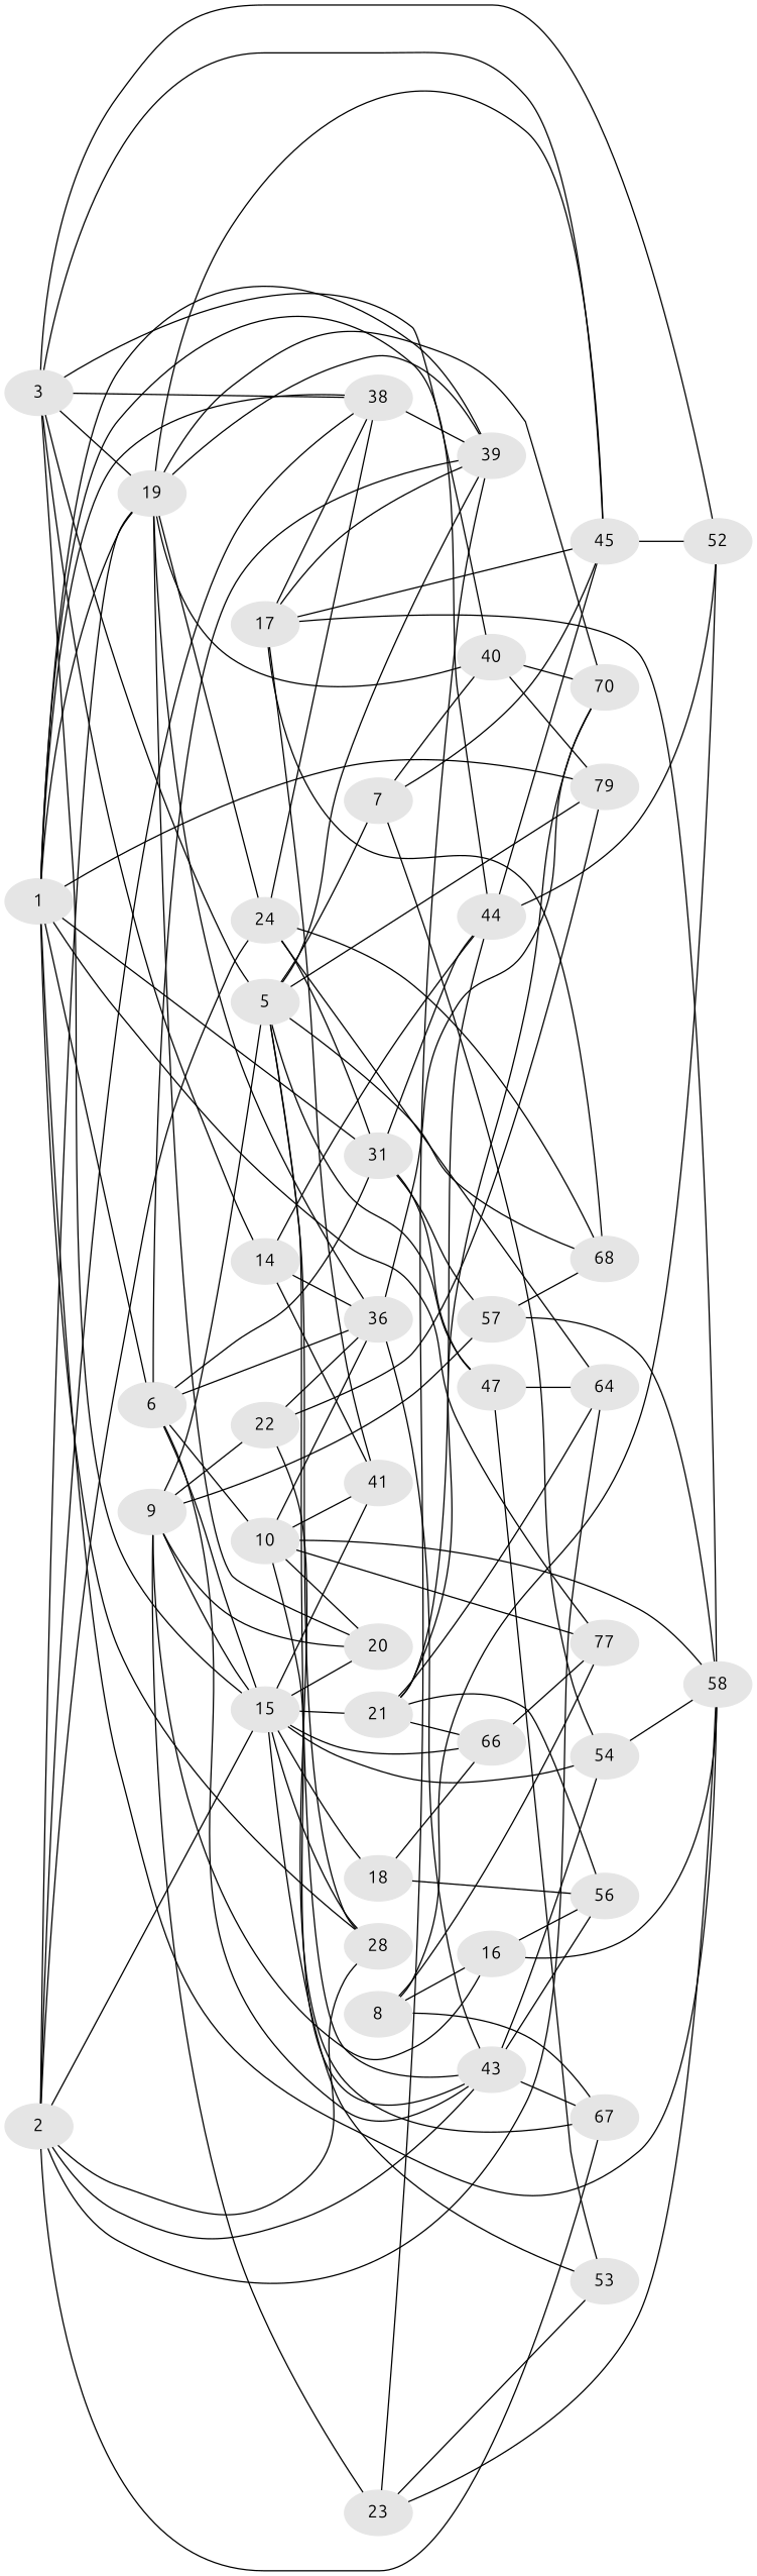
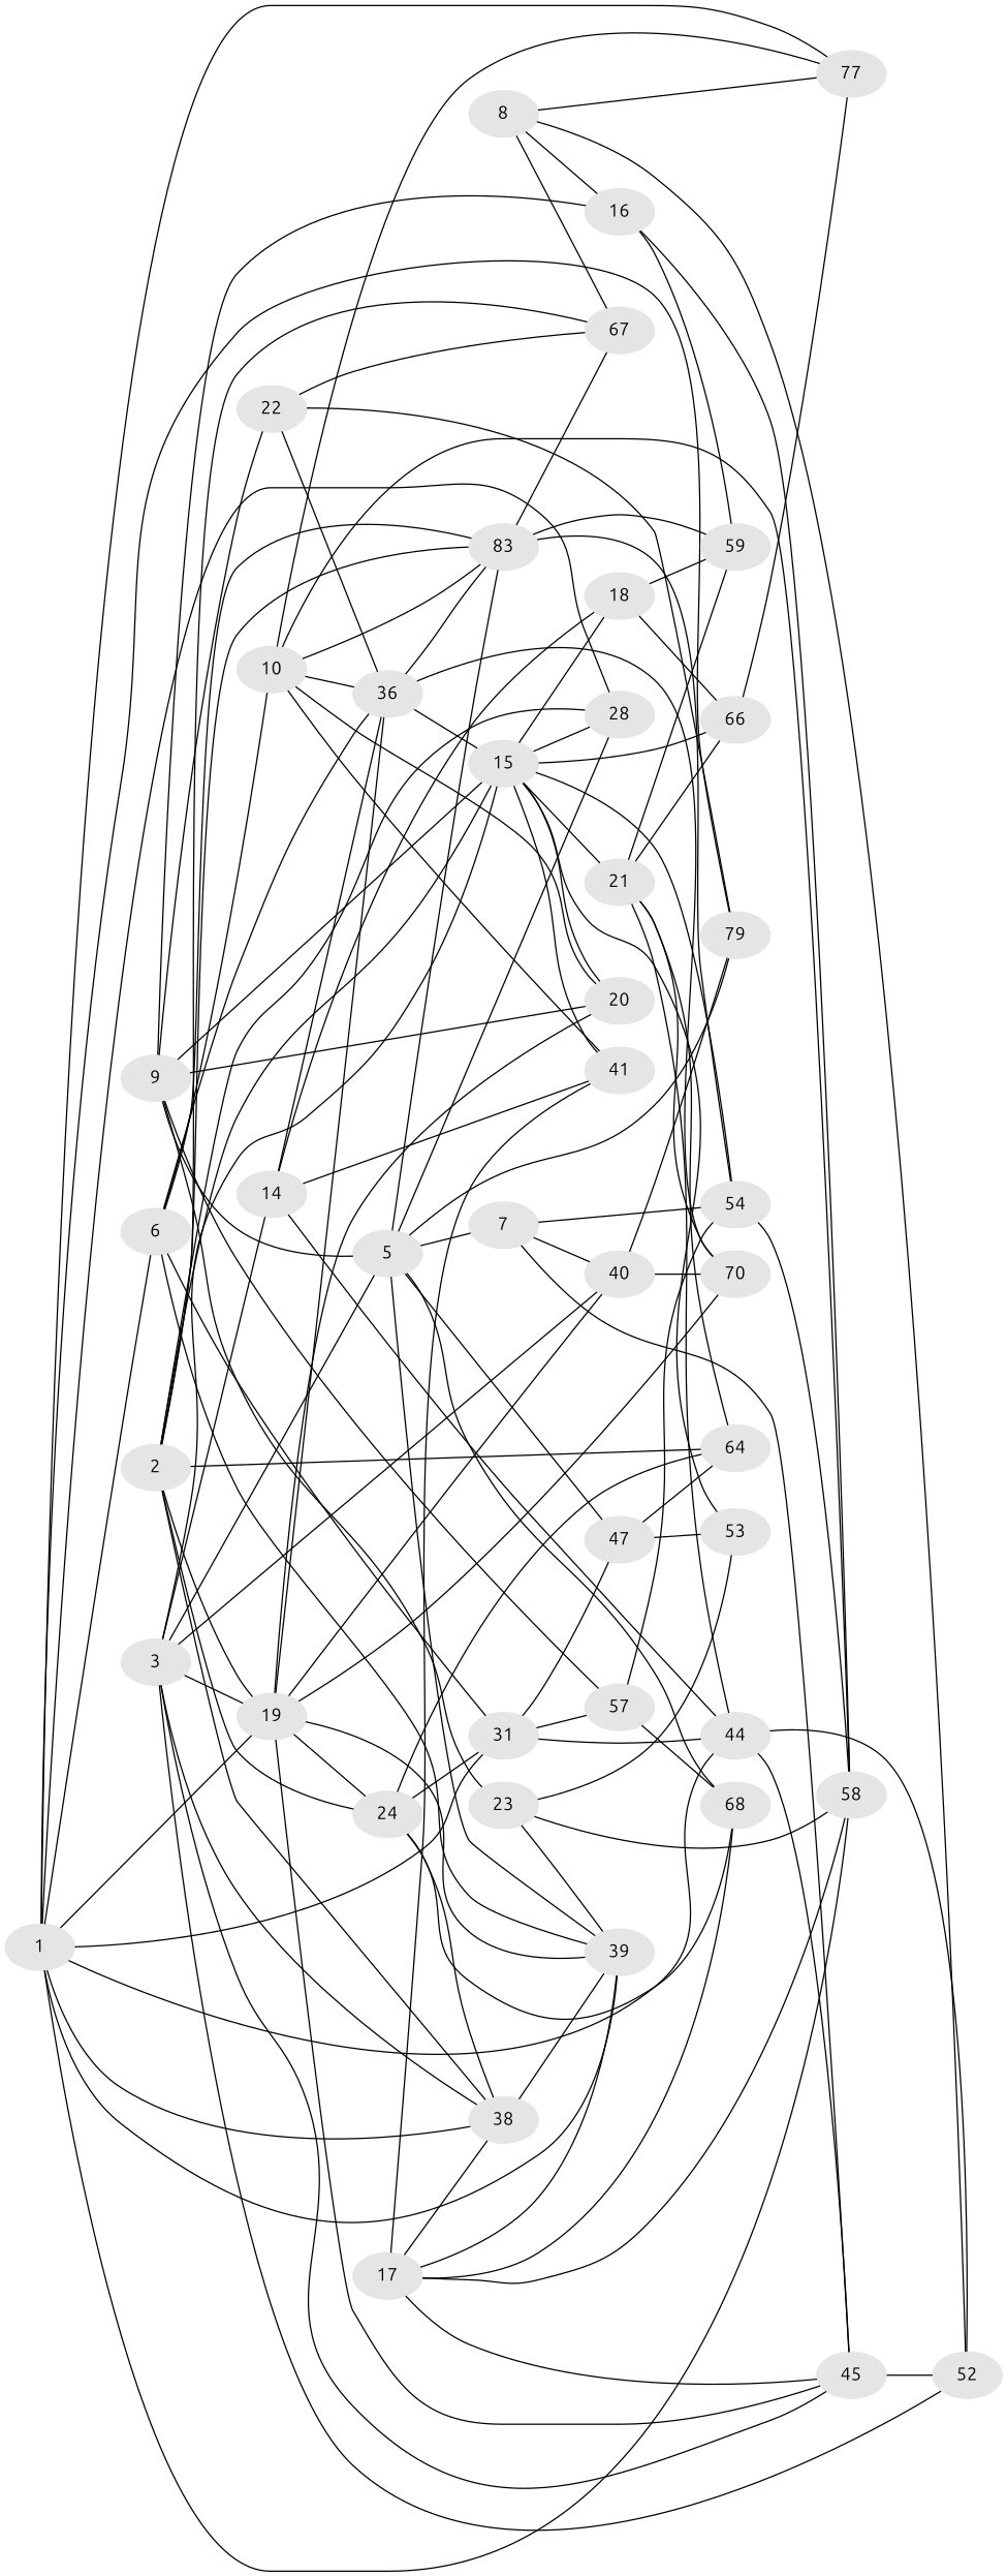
  graph {
    fontname=Ubuntu
    rankdir=LR
    node [color=gray90 fontname=Ubuntu style=filled]
    edge [fontname=Ubuntu]
    1 [super="+4"]
    6 [super="+87+35"]
    19 [super="+26+25"]
    28
    31 [super="+60"]
    38 [super="+74"]
    39 [super="+78+80"]
    44 [super="+71"]
    58 [super="+63+61"]
    77
    79
    15 [super="+42+33+65+51"]
-   43 [super="+84+75"]
+   43 [super="+84+75" label=83]
    36 [super="+85+76"]
    10 [super="+29"]
    24 [super="+55"]
    45 [super="+49"]
    40
    20 [super="+59"]
    70
    47
    57
    52 [super="+83"]
    2 [super="+12"]
    64
    67
    54
    41
    18
    21 [super="+48"]
    53
    66
    68
-   56
+   56 [label=59]
    3 [super="+13"]
    5 [super="+81+69"]
    14 [super="+27"]
    7
    8
    16
    9 [super="+32"]
    22
    23
    17 [super="+37"]
    1 -- 6
    1 -- 19
    1 -- 28
    1 -- 31
    1 -- 38
    1 -- 39
    1 -- 44
    1 -- 58
    1 -- 77
    1 -- 79
    6 -- 31
    6 -- 39
-   6 -- 15 [weight=2]
+   36 -- 15 [weight=2]
    6 -- 43
    6 -- 36
    6 -- 10
    19 -- 39
    19 -- 36
    19 -- 24
    19 -- 45
    19 -- 40
    19 -- 20
    19 -- 70
    31 -- 44
    31 -- 47
    31 -- 57
    38 -- 39
    44 -- 45
    44 -- 52
    15 -- 28
    15 -- 20 [weight=3]
    15 -- 54
    15 -- 41
    15 -- 18
    15 -- 21
    15 -- 53 [weight=2]
    15 -- 66
    43 -- 67
    43 -- 54
    43 -- 56
    36 -- 43
    36 -- 70
    10 -- 58 [weight=2]
    10 -- 77
    10 -- 43
    10 -- 36
    10 -- 20
    10 -- 41
    24 -- 31
    24 -- 38
    24 -- 64
    24 -- 68
    45 -- 52
    40 -- 79
    40 -- 70
    47 -- 64
    47 -- 53
-   57 -- 58
+   57 -- 54
    57 -- 68
    2 -- 19
    2 -- 28
    2 -- 38
    2 -- 15
    2 -- 43
    2 -- 24
    2 -- 64
    2 -- 67
    54 -- 58
    18 -- 66
    18 -- 56
    21 -- 44
    21 -- 70
    21 -- 64
    21 -- 66
    21 -- 56
    66 -- 77
    3 -- 19
    3 -- 38
    3 -- 15
    3 -- 45
    3 -- 40
    3 -- 52 [weight=2]
    3 -- 5
    3 -- 14 [weight=2]
    5 -- 28
    5 -- 39
    5 -- 79
    5 -- 43
    5 -- 47
    5 -- 68
    5 -- 7
    14 -- 44
    14 -- 36
    14 -- 41
+   14 -- 18
    7 -- 45
    7 -- 40
    7 -- 54
    8 -- 77
    8 -- 52
    8 -- 67
    8 -- 16
    16 -- 58
    16 -- 56
    9 -- 15
    9 -- 20
    9 -- 57
    9 -- 5 [weight=2]
    9 -- 16
    9 -- 22
    9 -- 23
    22 -- 79
    22 -- 36
    22 -- 67
    23 -- 39
    23 -- 58
    23 -- 53
    17 -- 38
    17 -- 39
    17 -- 58
    17 -- 45
    17 -- 41
    17 -- 68
  }
